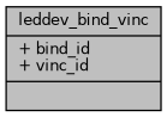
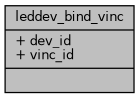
  digraph {
-   n1 [color=black fillcolor=grey75 fontcolor=black fontname=Helvetica fontsize=10 height=0.2 label="{leddev_bind_vinc\n|+ bind_id\l+ vinc_id\l|}" shape=record style=filled width=0.4]
+   n1 [color=black fillcolor=grey75 fontcolor=black fontname=Helvetica fontsize=10 height=0.2 label="{leddev_bind_vinc\n|+ dev_id\l+ vinc_id\l|}" shape=record style=filled width=0.4]
  }
